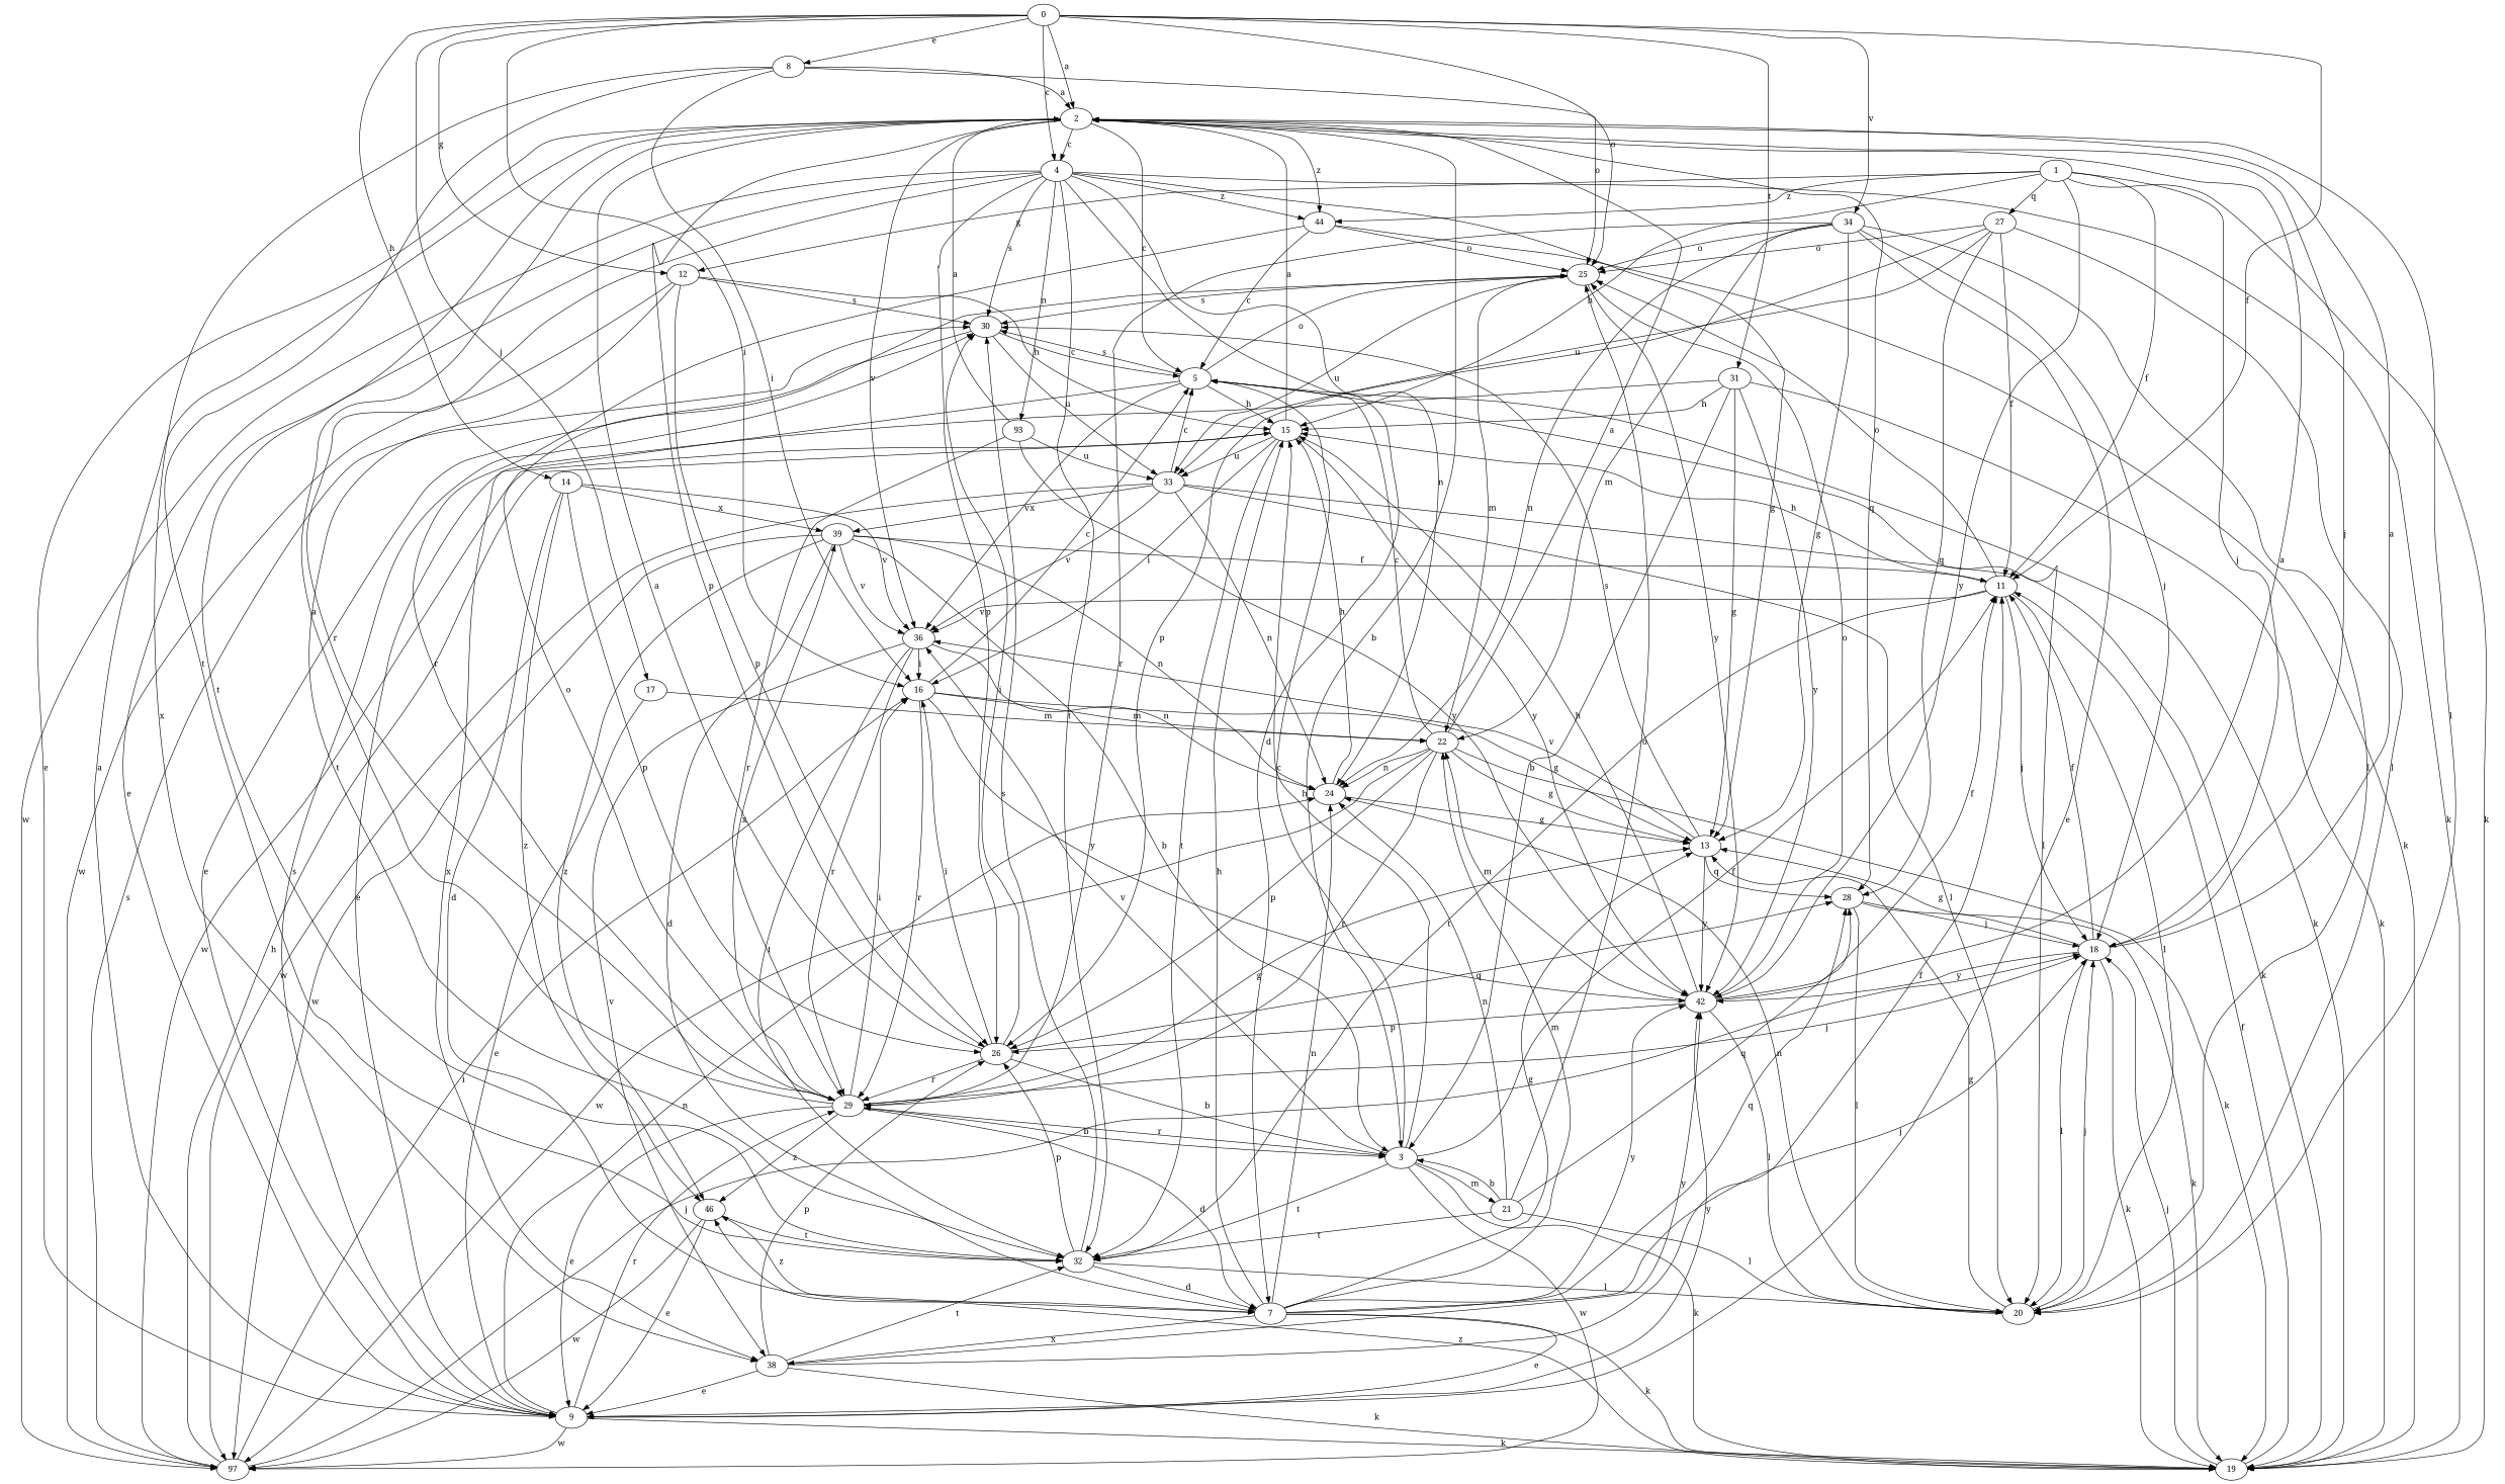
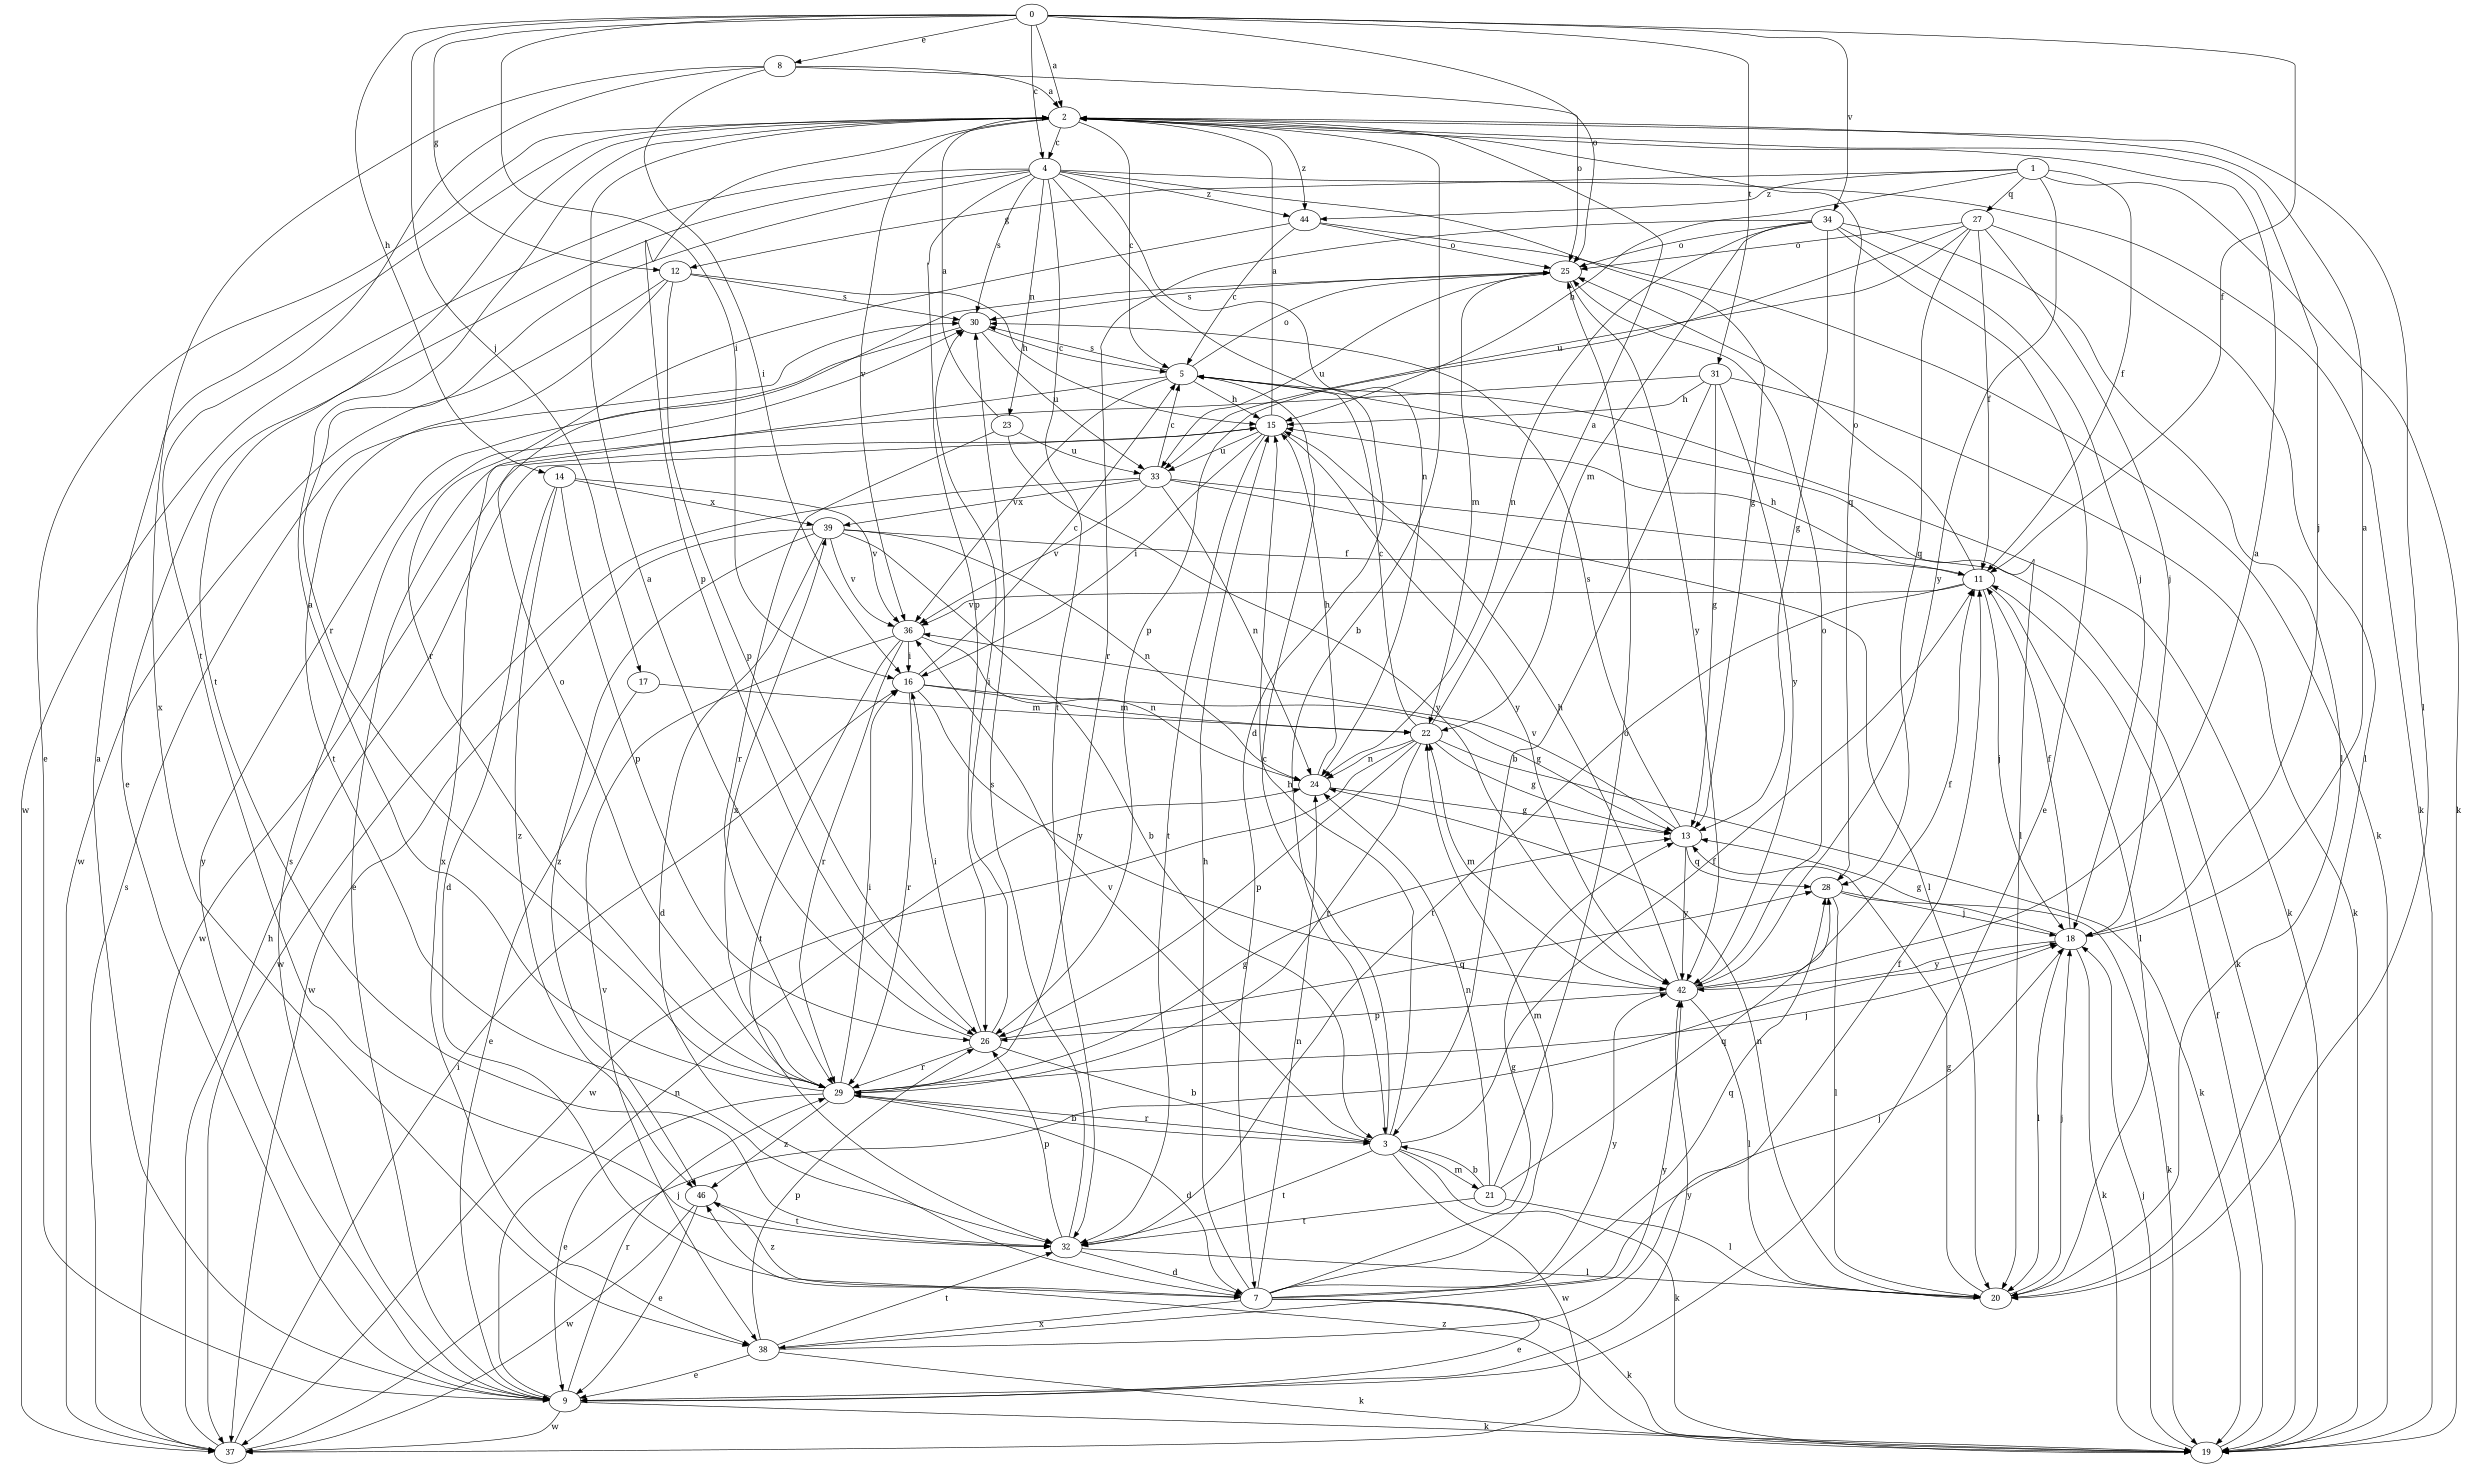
  strict digraph {
    fontname="Noto Serif"
    node [fontname="Noto Serif"]
    edge [fontname="Noto Serif"]
    0
    2
    4
    8
    11
    12
    14
    16
    17
    25
    31
    34
    44
    3
    5
    9
    18
    20
    26
    28
    32
    36
    19
    29
-   37 [label=97]
+   37
    7
    13
-   23 [label=93]
+   23
    24
    30
    38
    15
    46
    39
    42
    22
    33
    1
    27
    21
    0 -> 2 [label=a]
    0 -> 4 [label=c]
    0 -> 8 [label=e]
    0 -> 11 [label=f]
    0 -> 12 [label=g]
    0 -> 14 [label=h]
    0 -> 16 [label=i]
    0 -> 17 [label=j]
    0 -> 25 [label=o]
    0 -> 31 [label=t]
    0 -> 34 [label=v]
    2 -> 4 [label=c]
    2 -> 44 [label=z]
    2 -> 3 [label=b]
    2 -> 5 [label=c]
    2 -> 9 [label=e]
    2 -> 18 [label=j]
    2 -> 20 [label=l]
    2 -> 26 [label=p]
    2 -> 28 [label=q]
    2 -> 32 [label=t]
    2 -> 36 [label=v]
    4 -> 44 [label=z]
    4 -> 9 [label=e]
    4 -> 26 [label=p]
    4 -> 32 [label=t]
    4 -> 19 [label=k]
    4 -> 29 [label=r]
    4 -> 37 [label=w]
    4 -> 7 [label=d]
    4 -> 13 [label=g]
    4 -> 23 [label=n]
    4 -> 24 [label=n]
    4 -> 30 [label=s]
    8 -> 2 [label=a]
    8 -> 16 [label=i]
    8 -> 25 [label=o]
    8 -> 32 [label=t]
    8 -> 38 [label=x]
    11 -> 25 [label=o]
    11 -> 18 [label=j]
    11 -> 20 [label=l]
    11 -> 32 [label=t]
    11 -> 36 [label=v]
    11 -> 15 [label=h]
    12 -> 26 [label=p]
    12 -> 32 [label=t]
    12 -> 37 [label=w]
    12 -> 30 [label=s]
    12 -> 15 [label=h]
    14 -> 26 [label=p]
    14 -> 36 [label=v]
    14 -> 7 [label=d]
    14 -> 46 [label=z]
    14 -> 39 [label=x]
    16 -> 5 [label=c]
    16 -> 29 [label=r]
    16 -> 13 [label=g]
    16 -> 42 [label=y]
    16 -> 22 [label=m]
    17 -> 9 [label=e]
    17 -> 22 [label=m]
    25 -> 30 [label=s]
    25 -> 42 [label=y]
    25 -> 22 [label=m]
    25 -> 33 [label=u]
    31 -> 3 [label=b]
    31 -> 9 [label=e]
    31 -> 19 [label=k]
    31 -> 13 [label=g]
    31 -> 15 [label=h]
    31 -> 42 [label=y]
    34 -> 25 [label=o]
    34 -> 9 [label=e]
    34 -> 18 [label=j]
    34 -> 20 [label=l]
    34 -> 29 [label=r]
    34 -> 13 [label=g]
    34 -> 24 [label=n]
    34 -> 22 [label=m]
    44 -> 25 [label=o]
    44 -> 5 [label=c]
    44 -> 19 [label=k]
    44 -> 29 [label=r]
    3 -> 11 [label=f]
    3 -> 5 [label=c]
    3 -> 32 [label=t]
    3 -> 36 [label=v]
    3 -> 19 [label=k]
    3 -> 29 [label=r]
    3 -> 37 [label=w]
    3 -> 15 [label=h]
    3 -> 21 [label=m]
    5 -> 25 [label=o]
    5 -> 20 [label=l]
    5 -> 36 [label=v]
    5 -> 19 [label=k]
    5 -> 30 [label=s]
    5 -> 38 [label=x]
    5 -> 15 [label=h]
    9 -> 2 [label=a]
    9 -> 19 [label=k]
    9 -> 29 [label=r]
    9 -> 37 [label=w]
    9 -> 24 [label=n]
    9 -> 30 [label=s]
    9 -> 42 [label=y]
    18 -> 2 [label=a]
    18 -> 11 [label=f]
    18 -> 20 [label=l]
    18 -> 19 [label=k]
    18 -> 13 [label=g]
    18 -> 42 [label=y]
    20 -> 18 [label=j]
    20 -> 13 [label=g]
    20 -> 24 [label=n]
    26 -> 2 [label=a]
    26 -> 16 [label=i]
    26 -> 3 [label=b]
    26 -> 28 [label=q]
    26 -> 29 [label=r]
    26 -> 30 [label=i]
    28 -> 18 [label=j]
    28 -> 20 [label=l]
    28 -> 19 [label=k]
    32 -> 20 [label=l]
    32 -> 26 [label=p]
    32 -> 7 [label=d]
    32 -> 30 [label=s]
    36 -> 16 [label=i]
    36 -> 32 [label=t]
    36 -> 29 [label=r]
    36 -> 24 [label=n]
    36 -> 38 [label=v]
    19 -> 11 [label=f]
    19 -> 18 [label=j]
    19 -> 46 [label=z]
    29 -> 2 [label=a]
    29 -> 16 [label=i]
    29 -> 25 [label=o]
    29 -> 3 [label=b]
    29 -> 9 [label=e]
    29 -> 18 [label=j]
    29 -> 7 [label=d]
    29 -> 13 [label=g]
    29 -> 46 [label=z]
    29 -> 39 [label=x]
    37 -> 16 [label=i]
    37 -> 18 [label=j]
    37 -> 30 [label=s]
    37 -> 15 [label=h]
    7 -> 9 [label=e]
    7 -> 18 [label=j]
    7 -> 28 [label=q]
    7 -> 19 [label=k]
    7 -> 13 [label=g]
    7 -> 24 [label=n]
    7 -> 38 [label=x]
    7 -> 15 [label=h]
    7 -> 46 [label=z]
    7 -> 42 [label=y]
    7 -> 22 [label=m]
    13 -> 28 [label=q]
    13 -> 36 [label=v]
    13 -> 30 [label=s]
    13 -> 42 [label=y]
    23 -> 2 [label=a]
    23 -> 29 [label=r]
    23 -> 42 [label=y]
    23 -> 33 [label=u]
    24 -> 13 [label=g]
    24 -> 15 [label=h]
    30 -> 5 [label=c]
-   30 -> 9 [label=e]
+   30 -> 9 [label=y]
    30 -> 33 [label=u]
    38 -> 11 [label=f]
    38 -> 9 [label=e]
    38 -> 26 [label=p]
    38 -> 32 [label=t]
    38 -> 19 [label=k]
    38 -> 42 [label=y]
    15 -> 2 [label=a]
    15 -> 16 [label=i]
    15 -> 32 [label=t]
    15 -> 37 [label=w]
    15 -> 42 [label=y]
    15 -> 33 [label=u]
    46 -> 9 [label=e]
    46 -> 32 [label=t]
    46 -> 37 [label=w]
    39 -> 11 [label=f]
    39 -> 3 [label=b]
    39 -> 36 [label=v]
    39 -> 37 [label=w]
    39 -> 7 [label=d]
    39 -> 24 [label=n]
    39 -> 46 [label=z]
    42 -> 2 [label=a]
    42 -> 11 [label=f]
    42 -> 25 [label=o]
    42 -> 20 [label=l]
    42 -> 26 [label=p]
    42 -> 15 [label=h]
    42 -> 22 [label=m]
    22 -> 2 [label=a]
    22 -> 5 [label=c]
    22 -> 26 [label=p]
    22 -> 19 [label=k]
    22 -> 29 [label=r]
    22 -> 37 [label=w]
    22 -> 13 [label=g]
    22 -> 24 [label=n]
    33 -> 5 [label=c]
    33 -> 20 [label=l]
    33 -> 36 [label=v]
    33 -> 19 [label=k]
    33 -> 37 [label=w]
    33 -> 24 [label=n]
    33 -> 39 [label=x]
    1 -> 11 [label=f]
    1 -> 12 [label=g]
    1 -> 44 [label=z]
    1 -> 19 [label=k]
    1 -> 15 [label=h]
    1 -> 42 [label=y]
    1 -> 27 [label=q]
    27 -> 11 [label=f]
    27 -> 25 [label=o]
-   1 -> 18 [label=j]
+   27 -> 18 [label=j]
    27 -> 20 [label=l]
    27 -> 26 [label=p]
    27 -> 28 [label=q]
    27 -> 33 [label=u]
    21 -> 25 [label=o]
    21 -> 3 [label=b]
    21 -> 20 [label=l]
    21 -> 28 [label=q]
    21 -> 32 [label=t]
    21 -> 24 [label=n]
  }
